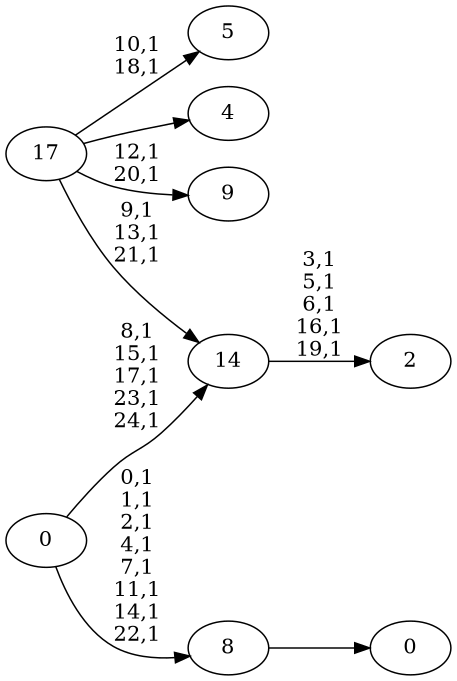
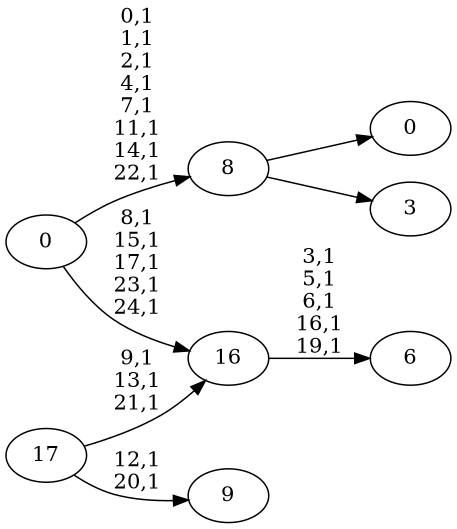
  digraph {
    rankdir=LR
-   n1 [label=5]
-   n2 [label=4]
-   n4 [label=2]
+   n3 [label=3]
+   n4 [label=6]
    n5 [label=9]
    17
-   14
+   14 [label=16]
    n8 [label=0]
    8
    0
-   17 -> n1 [label="10,1\n18,1"]
-   17 -> n2
    17 -> n5 [label="12,1\n20,1"]
    17 -> 14 [label="9,1\n13,1\n21,1"]
    14 -> n4 [label="3,1\n5,1\n6,1\n16,1\n19,1"]
+   8 -> n3
    8 -> n8
    0 -> 14 [label="8,1\n15,1\n17,1\n23,1\n24,1"]
    0 -> 8 [label="0,1\n1,1\n2,1\n4,1\n7,1\n11,1\n14,1\n22,1"]
  }
